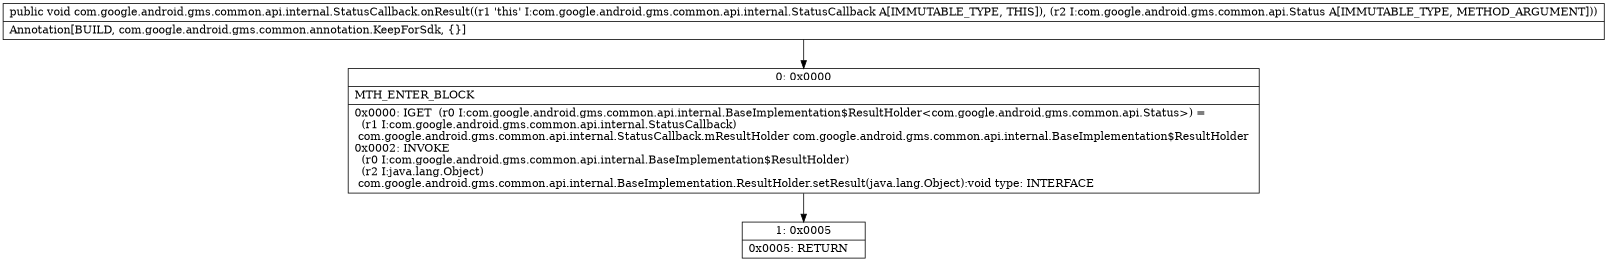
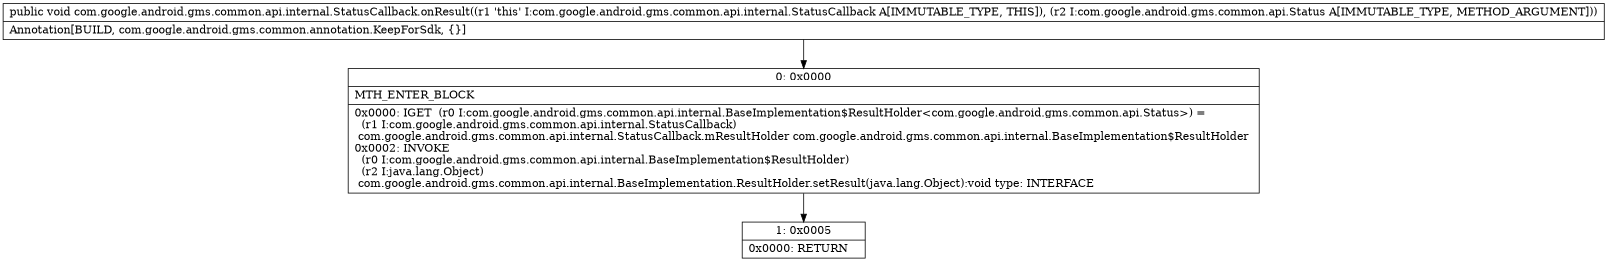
  digraph {
    node [shape=record]
    n1 [label="{0\:\ 0x0000|MTH_ENTER_BLOCK\l|0x0000: IGET  (r0 I:com.google.android.gms.common.api.internal.BaseImplementation$ResultHolder\<com.google.android.gms.common.api.Status\>) = \l  (r1 I:com.google.android.gms.common.api.internal.StatusCallback)\l com.google.android.gms.common.api.internal.StatusCallback.mResultHolder com.google.android.gms.common.api.internal.BaseImplementation$ResultHolder \l0x0002: INVOKE  \l  (r0 I:com.google.android.gms.common.api.internal.BaseImplementation$ResultHolder)\l  (r2 I:java.lang.Object)\l com.google.android.gms.common.api.internal.BaseImplementation.ResultHolder.setResult(java.lang.Object):void type: INTERFACE \l}"]
-   n2 [label="{1\:\ 0x0005|0x0005: RETURN   \l}"]
+   n2 [label="{1\:\ 0x0005|0x0000: RETURN   \l}"]
    n3 [label="{public void com.google.android.gms.common.api.internal.StatusCallback.onResult((r1 'this' I:com.google.android.gms.common.api.internal.StatusCallback A[IMMUTABLE_TYPE, THIS]), (r2 I:com.google.android.gms.common.api.Status A[IMMUTABLE_TYPE, METHOD_ARGUMENT]))  | Annotation[BUILD, com.google.android.gms.common.annotation.KeepForSdk, \{\}]\l}"]
    n1 -> n2
    n3 -> n1
  }
